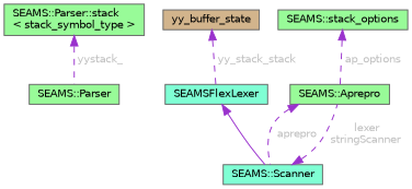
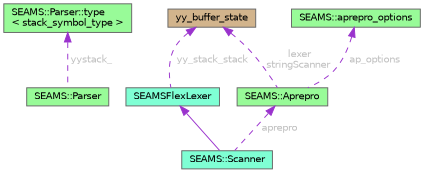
  digraph {
    node [color=gray40 fillcolor=palegreen fontname=Helvetica fontsize=10 shape=box style=filled]
    edge [color=darkorchid3 dir=back fontcolor=grey fontname=Helvetica fontsize=10 labelfontname=Helvetica labelfontsize=10 style=dashed]
    n1 [fontcolor=black height=0.2 label="SEAMS::Parser" width=0.4]
-   n2 [height=0.2 label="SEAMS::Parser::stack\l\< stack_symbol_type \>" width=0.4]
+   n2 [height=0.2 label="SEAMS::Parser::type\l\< stack_symbol_type \>" width=0.4]
    n3 [height=0.2 label="SEAMS::Aprepro" width=0.4]
    n4 [fillcolor=aquamarine height=0.2 label="SEAMS::Scanner" width=0.4]
-   n5 [height=0.2 label="SEAMS::stack_options" width=0.4]
+   n5 [height=0.2 label="SEAMS::aprepro_options" width=0.4]
    n6 [fillcolor=aquamarine height=0.2 label=SEAMSFlexLexer width=0.4]
    n7 [fillcolor=tan height=0.2 label=yy_buffer_state width=0.4]
    n2 -> n1 [label=" yystack_"]
    n3 -> n4 [label=" aprepro"]
-   n4 -> n3 [label=" lexer\nstringScanner"]
+   n7 -> n3 [label=" lexer\nstringScanner"]
    n5 -> n3 [label=" ap_options"]
    n6 -> n4 [style=solid fontcolor=""]
    n7 -> n6 [label=" yy_stack_stack"]
  }
